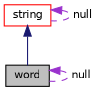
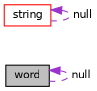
  digraph {
    fontname="DejaVu Sans"
    node [fontname="DejaVu Sans" fontsize=10 shape=record]
    edge [color=darkorchid3 dir=back fontname="DejaVu Sans" fontsize=10 labelfontname=Helvetica labelfontsize=10 style=dashed]
    n1 [color=black fillcolor=grey75 fontcolor=black height=0.2 label=word style=filled width=0.4]
    n2 [color=red height=0.2 label=string width=0.4]
    n1 -> n1 [label=" null"]
-   n2 -> n1 [color=midnightblue style=solid]
    n2 -> n2 [label=" null"]
  }
